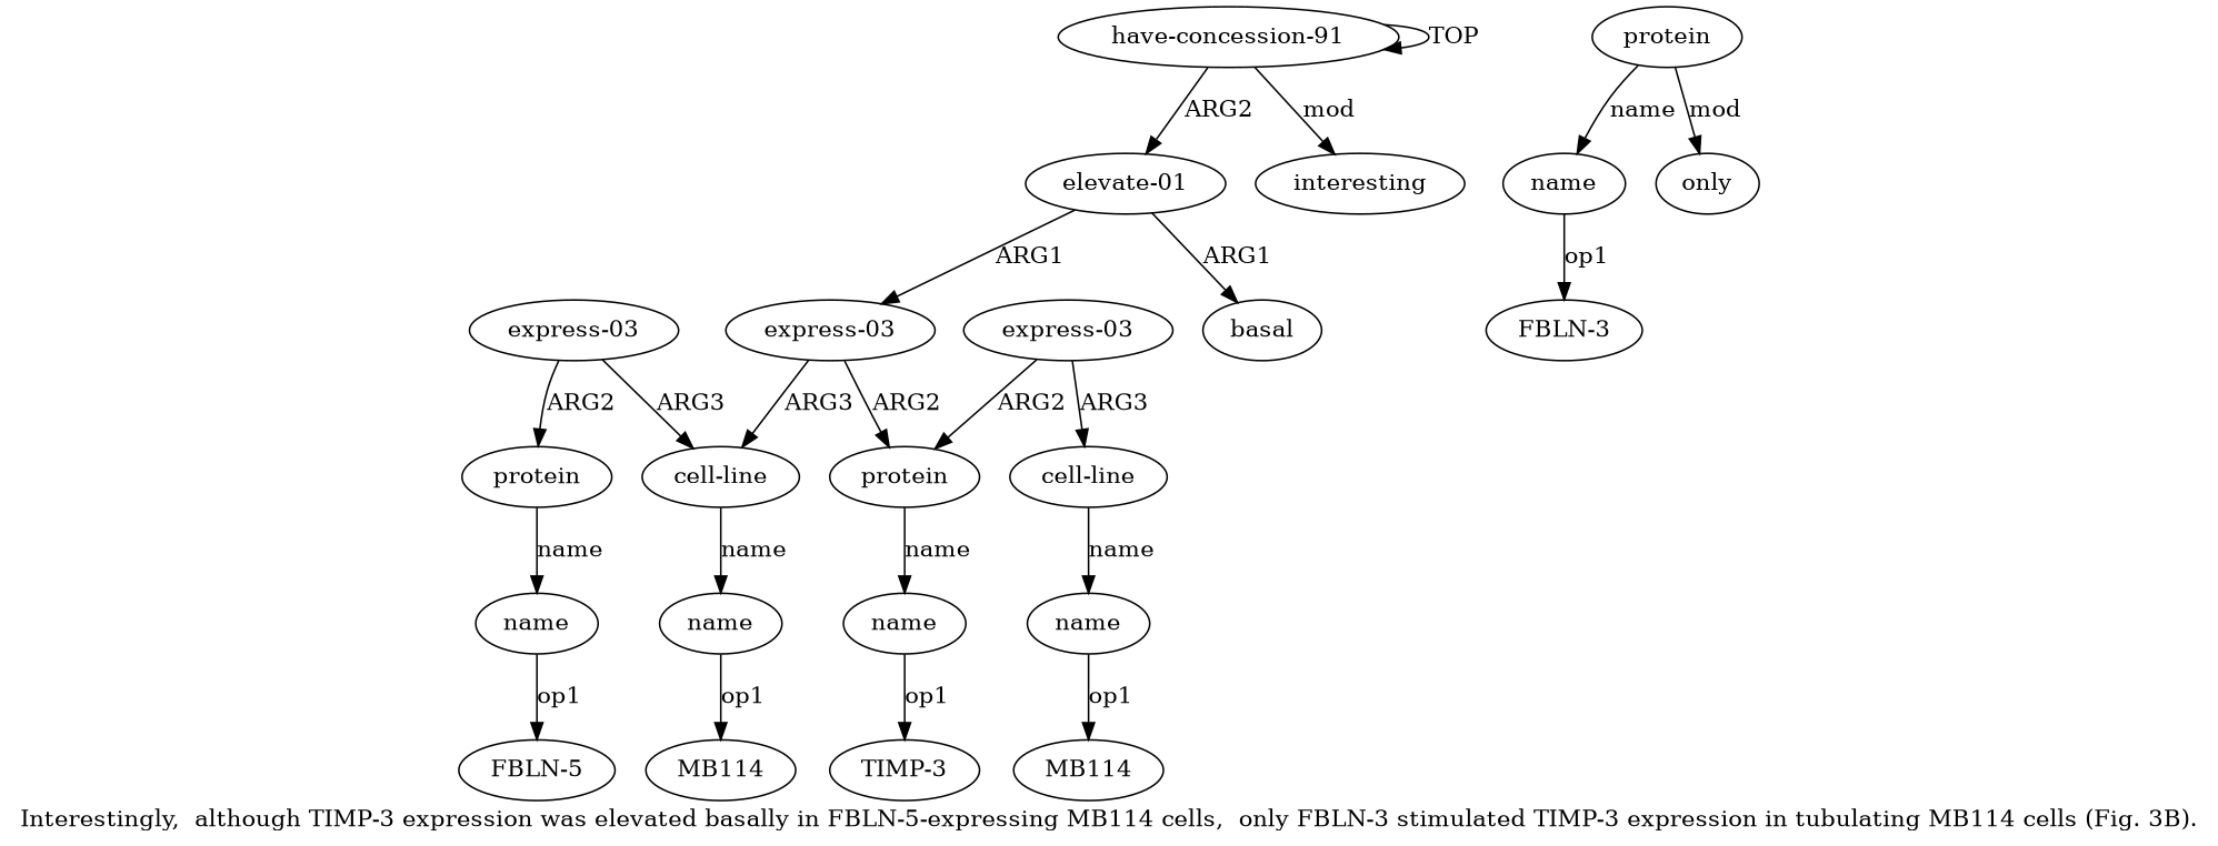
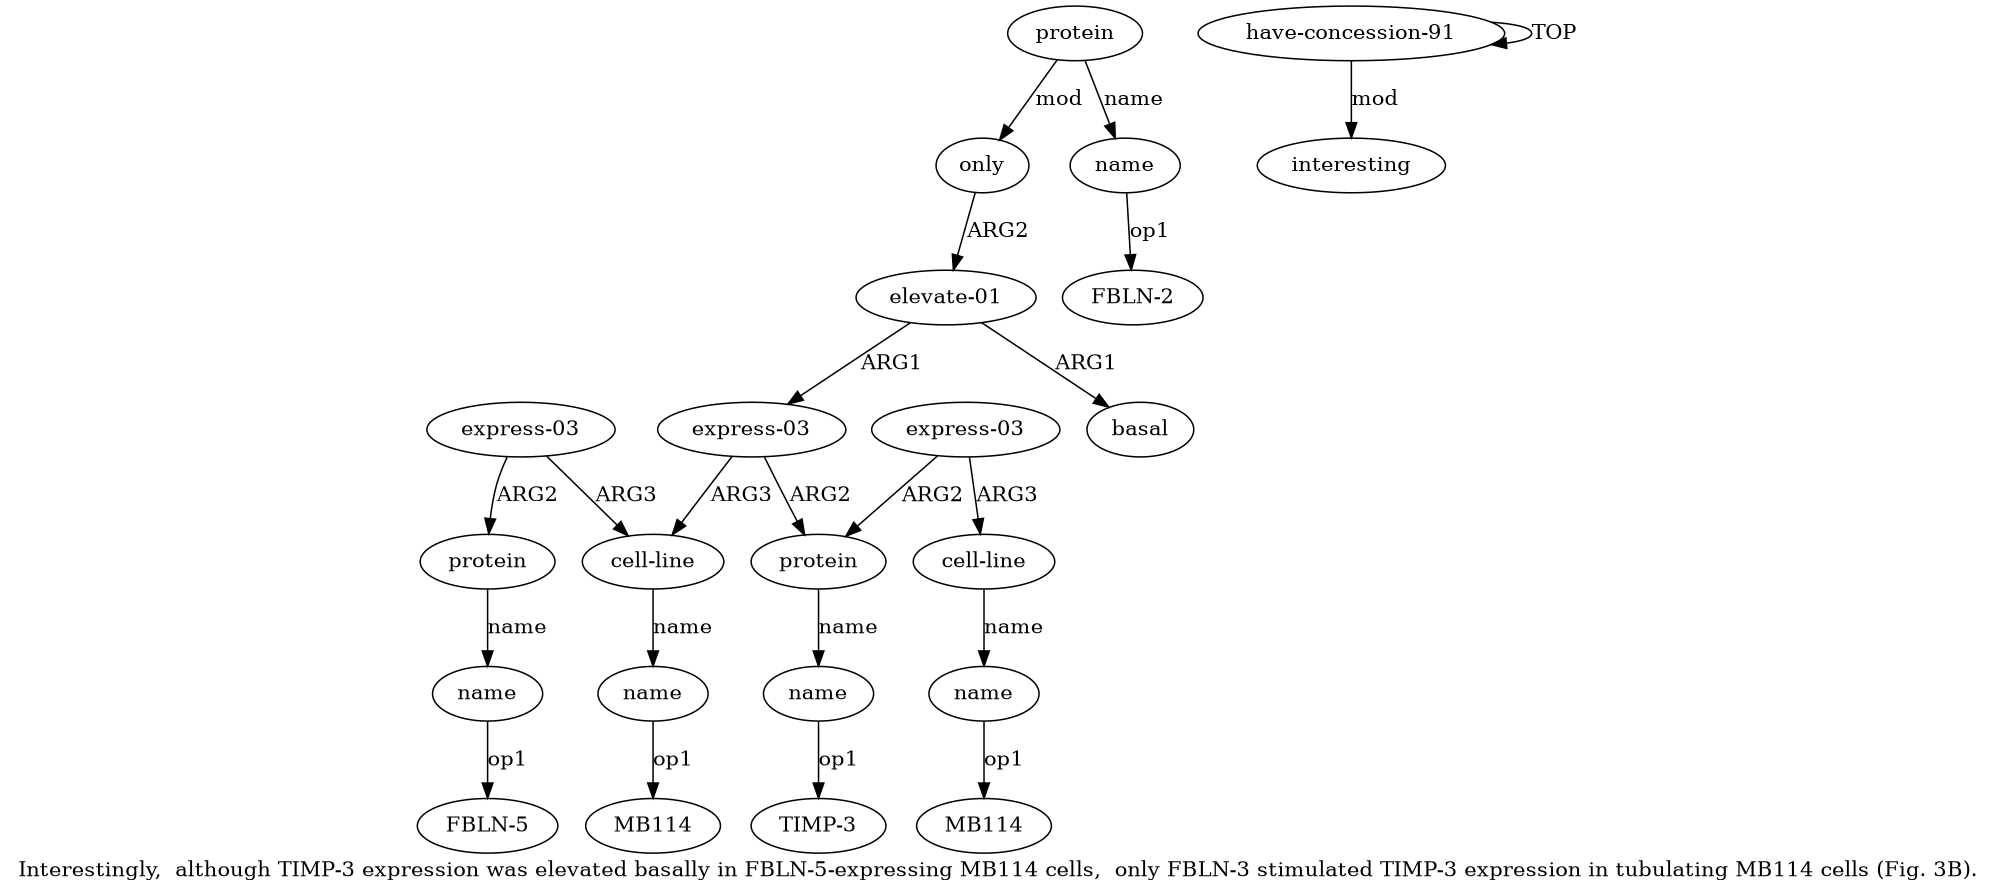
  digraph {
    label="Interestingly,  although TIMP-3 expression was elevated basally in FBLN-5-expressing MB114 cells,  only FBLN-3 stimulated TIMP-3 expression in tubulating MB114 cells (Fig. 3B)."
    node [color=black gold_ind=-1 gold_label=name test_ind=-1 test_label=name]
    edge [color=black gold_label=name test_label=name]
    n1 [gold_label="FBLN-5" label="FBLN-5" test_label="FBLN-5"]
    n2 [gold_label=MB114 label=MB114 test_label=MB114]
    n3 [gold_label="TIMP-3" label="TIMP-3" test_label="TIMP-3"]
    n4 [gold_label=MB114 label=MB114 test_label=MB114]
    n5 [gold_ind=15 gold_label="express-03" label="express-03" test_ind=15 test_label="express-03"]
    n6 [gold_ind=16 gold_label=protein label=protein test_ind=16 test_label=protein]
    n7 [gold_ind=13 gold_label="cell-line" label="cell-line" test_ind=13 test_label="cell-line"]
    n8 [gold_ind=17 label=name test_ind=17]
    n9 [gold_ind=14 label=name test_ind=14]
    n10 [gold_ind=11 gold_label="elevate-01" label="elevate-01" test_ind=11 test_label="elevate-01"]
    n11 [gold_ind=12 gold_label="express-03" label="express-03" test_ind=12 test_label="express-03"]
    n12 [gold_ind=18 gold_label=basal label=basal test_ind=18 test_label=basal]
    n13 [gold_ind=6 gold_label=protein label=protein test_ind=6 test_label=protein]
    n14 [gold_ind=7 label=name test_ind=7]
    n15 [gold_ind=8 gold_label="cell-line" label="cell-line" test_ind=8 test_label="cell-line"]
    n16 [gold_ind=9 label=name test_ind=9]
    n17 [gold_ind=19 gold_label=interesting label=interesting test_ind=19 test_label=interesting]
    n18 [gold_ind=2 gold_label=protein label=protein test_ind=2 test_label=protein]
    n19 [gold_ind=3 label=name test_ind=3]
    n20 [gold_ind=4 gold_label=only label=only test_ind=4 test_label=only]
    n21 [gold_ind=5 gold_label="express-03" label="express-03" test_ind=5 test_label="express-03"]
-   n22 [gold_label="FBLN-3" label="FBLN-3" test_label="FBLN-3"]
+   n22 [gold_label="FBLN-3" label="FBLN-2" test_label="FBLN-3"]
    n23 [gold_ind=0 gold_label="have-concession-91" label="have-concession-91" test_ind=0 test_label="have-concession-91"]
    n5 -> n6 [gold_label=ARG2 label=ARG2 test_label=ARG2]
    n5 -> n7 [gold_label=ARG3 label=ARG3 test_label=ARG3]
    n6 -> n8 [label=name]
    n7 -> n9 [label=name]
    n8 -> n1 [gold_label=op1 label=op1 test_label=op1]
    n9 -> n2 [gold_label=op1 label=op1 test_label=op1]
    n10 -> n11 [gold_label=ARG1 label=ARG1 test_label=ARG1]
    n10 -> n12 [gold_label=manner label=ARG1 test_label=manner]
    n11 -> n7 [gold_label=ARG3 label=ARG3 test_label=ARG3]
    n11 -> n13 [gold_label=ARG2 label=ARG2 test_label=ARG2]
    n13 -> n14 [label=name]
    n14 -> n3 [gold_label=op1 label=op1 test_label=op1]
    n15 -> n16 [label=name]
    n16 -> n4 [gold_label=op1 label=op1 test_label=op1]
    n18 -> n19 [label=name]
    n18 -> n20 [gold_label=mod label=mod test_label=mod]
    n19 -> n22 [gold_label=op1 label=op1 test_label=op1]
    n21 -> n13 [gold_label=ARG2 label=ARG2 test_label=ARG2]
    n21 -> n15 [gold_label=ARG3 label=ARG3 test_label=ARG3]
-   n23 -> n10 [gold_label=ARG2 label=ARG2 test_label=ARG2]
+   n20 -> n10 [gold_label=ARG2 label=ARG2 test_label=ARG2]
    n23 -> n17 [gold_label=mod label=mod test_label=mod]
    n23 -> n23 [gold_label=TOP label=TOP test_label=TOP]
  }
